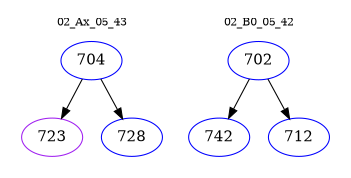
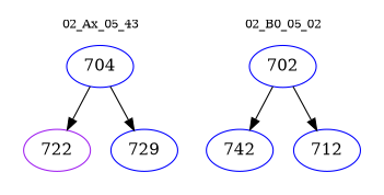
  digraph {
    node [color=blue]
    edge [color=black]
    n1 [label=704]
-   n2 [color=purple label=723]
-   n3 [label=728]
+   n2 [color=purple label=722]
+   n3 [label=729]
    n4 [label=702]
    n5 [label=742]
    n6 [label=712]
    subgraph cluster_1 {
      color=white
      fontsize=10
      label="02_Ax_05_43"
      n1
      n2
      n3
    }
    subgraph cluster_2 {
      color=white
      fontsize=10
-     label="02_B0_05_42"
+     label="02_B0_05_02"
      n4
      n5
      n6
    }
    n1 -> n2
    n1 -> n3
    n4 -> n5
    n4 -> n6
  }
